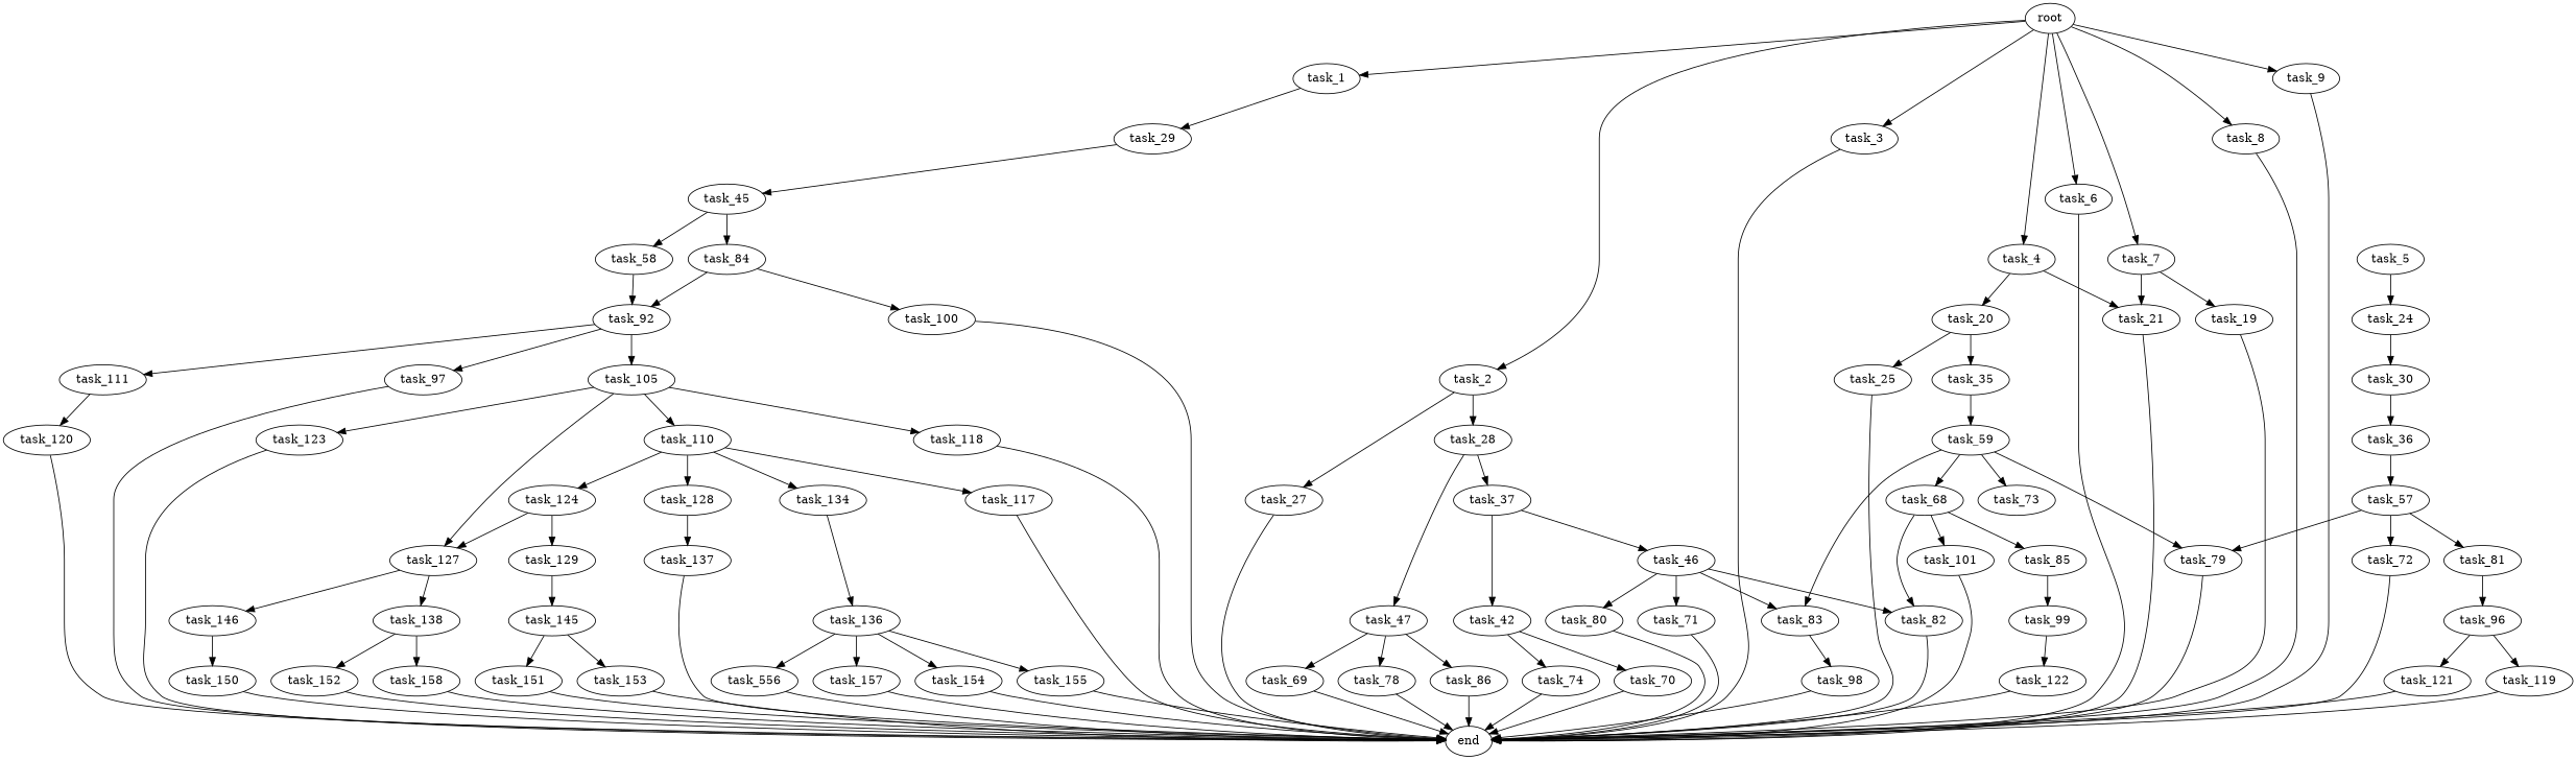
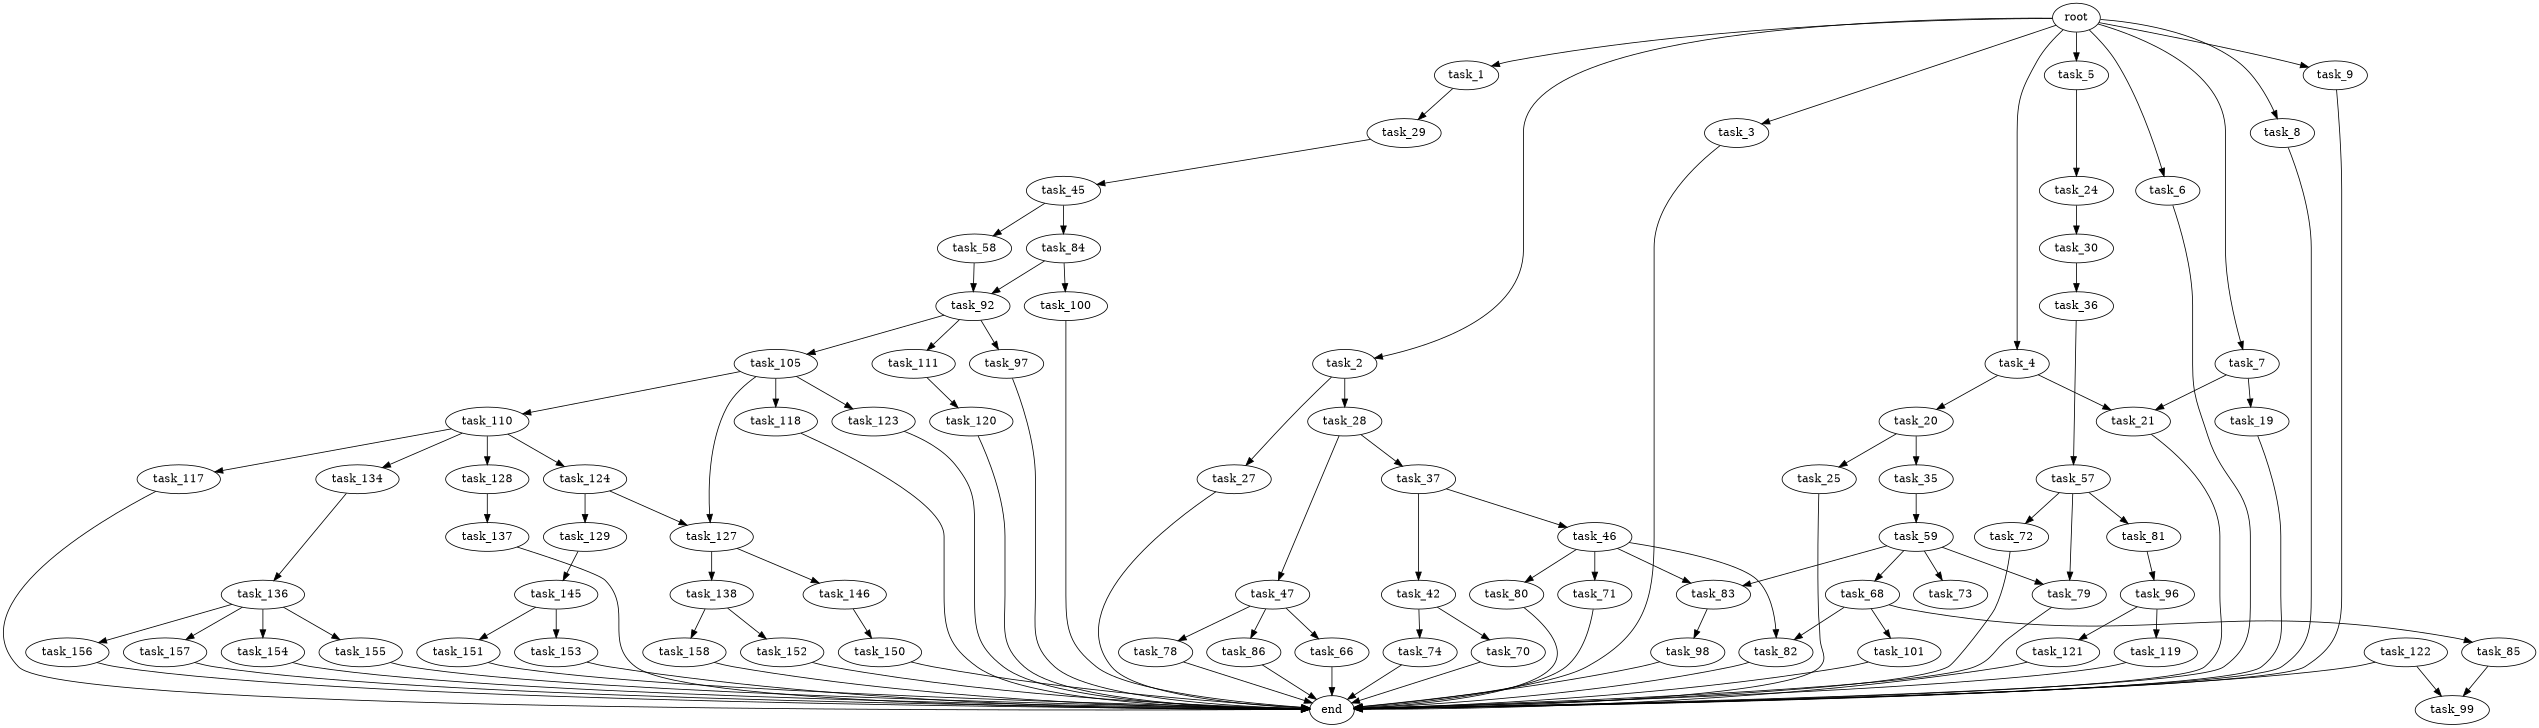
  digraph {
    root
    task_1
    task_2
    task_3
    task_4
    task_5
    task_6
    task_7
    task_8
    task_9
    task_29
    task_27
    task_28
    end
    task_20
    task_21
    task_24
    task_19
    task_45
    task_37
    task_47
    task_25
    task_35
    task_30
    task_59
    task_36
    task_42
    task_46
-   task_69
+   task_69 [label=task_66]
    task_78
    task_86
    task_58
    task_84
    task_57
    task_83
    task_79
    task_68
    task_73
    task_72
    task_81
    task_70
    task_74
    task_71
    task_80
    task_82
    task_92
    task_100
    task_98
    task_96
    task_97
    task_105
    task_111
    task_85
    task_101
    task_99
    task_119
    task_121
    task_122
    task_110
    task_118
    task_123
    task_127
    task_120
    task_117
    task_124
    task_128
    task_134
    task_138
    task_146
    task_129
    task_137
    task_136
    task_145
    task_152
    task_158
    task_150
    task_151
    task_153
    task_154
    task_155
-   task_156 [label=task_556]
+   task_156
    task_157
    root -> task_1
    root -> task_2
    root -> task_3
    root -> task_4
+   root -> task_5
    root -> task_6
    root -> task_7
    root -> task_8
    root -> task_9
    task_1 -> task_29
    task_2 -> task_27
    task_2 -> task_28
    task_3 -> end
    task_4 -> task_20
    task_4 -> task_21
    task_5 -> task_24
    task_6 -> end
    task_7 -> task_21
    task_7 -> task_19
    task_8 -> end
    task_9 -> end
    task_29 -> task_45
    task_27 -> end
    task_28 -> task_37
    task_28 -> task_47
    task_20 -> task_25
    task_20 -> task_35
    task_21 -> end
    task_24 -> task_30
    task_19 -> end
    task_45 -> task_58
    task_45 -> task_84
    task_37 -> task_42
    task_37 -> task_46
    task_47 -> task_69
    task_47 -> task_78
    task_47 -> task_86
    task_25 -> end
    task_35 -> task_59
    task_30 -> task_36
    task_59 -> task_83
    task_59 -> task_79
    task_59 -> task_68
    task_59 -> task_73
    task_36 -> task_57
    task_42 -> task_70
    task_42 -> task_74
    task_46 -> task_83
    task_46 -> task_71
    task_46 -> task_80
    task_46 -> task_82
    task_69 -> end
    task_78 -> end
    task_86 -> end
    task_58 -> task_92
    task_84 -> task_92
    task_84 -> task_100
    task_57 -> task_79
    task_57 -> task_72
    task_57 -> task_81
    task_83 -> task_98
    task_79 -> end
    task_68 -> task_82
    task_68 -> task_85
    task_68 -> task_101
    task_72 -> end
    task_81 -> task_96
    task_70 -> end
    task_74 -> end
    task_71 -> end
    task_80 -> end
    task_82 -> end
    task_92 -> task_97
    task_92 -> task_105
    task_92 -> task_111
    task_100 -> end
    task_98 -> end
    task_96 -> task_119
    task_96 -> task_121
    task_97 -> end
    task_105 -> task_110
    task_105 -> task_118
    task_105 -> task_123
    task_105 -> task_127
    task_111 -> task_120
    task_85 -> task_99
    task_101 -> end
-   task_99 -> task_122
+   task_122 -> task_99
    task_119 -> end
    task_121 -> end
    task_122 -> end
    task_110 -> task_117
    task_110 -> task_124
    task_110 -> task_128
    task_110 -> task_134
    task_118 -> end
    task_123 -> end
    task_127 -> task_138
    task_127 -> task_146
    task_120 -> end
    task_117 -> end
    task_124 -> task_127
    task_124 -> task_129
    task_128 -> task_137
    task_134 -> task_136
    task_138 -> task_152
    task_138 -> task_158
    task_146 -> task_150
    task_129 -> task_145
    task_137 -> end
    task_136 -> task_154
    task_136 -> task_155
    task_136 -> task_156
    task_136 -> task_157
    task_145 -> task_151
    task_145 -> task_153
    task_152 -> end
    task_158 -> end
    task_150 -> end
    task_151 -> end
    task_153 -> end
    task_154 -> end
    task_155 -> end
    task_156 -> end
    task_157 -> end
  }
